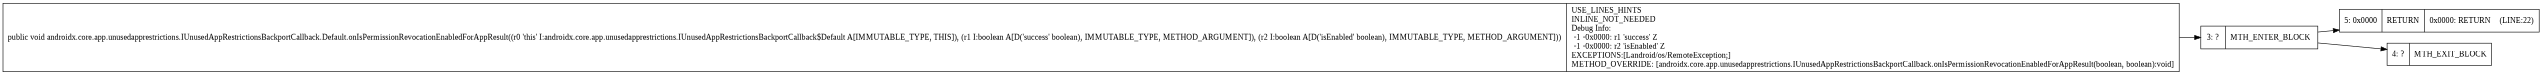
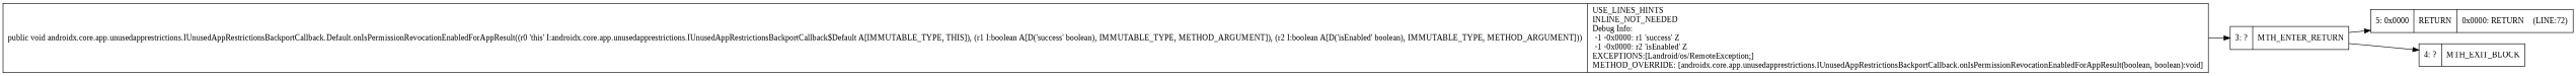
  digraph {
    fontname="Liberation Serif"
    rankdir=LR
    node [fontname="Liberation Serif" shape=record]
    edge [fontname="Liberation Serif"]
-   n1 [label="{3\:\ ?|MTH_ENTER_BLOCK\l}"]
-   n2 [label="{5\:\ 0x0000|RETURN\l|0x0000: RETURN    (LINE:22)\l}"]
+   n1 [label="{3\:\ ?|MTH_ENTER_RETURN\l}"]
+   n2 [label="{5\:\ 0x0000|RETURN\l|0x0000: RETURN    (LINE:72)\l}"]
    n3 [label="{4\:\ ?|MTH_EXIT_BLOCK\l}"]
    n4 [label="{public void androidx.core.app.unusedapprestrictions.IUnusedAppRestrictionsBackportCallback.Default.onIsPermissionRevocationEnabledForAppResult((r0 'this' I:androidx.core.app.unusedapprestrictions.IUnusedAppRestrictionsBackportCallback$Default A[IMMUTABLE_TYPE, THIS]), (r1 I:boolean A[D('success' boolean), IMMUTABLE_TYPE, METHOD_ARGUMENT]), (r2 I:boolean A[D('isEnabled' boolean), IMMUTABLE_TYPE, METHOD_ARGUMENT]))  | USE_LINES_HINTS\lINLINE_NOT_NEEDED\lDebug Info:\l  \-1 \-0x0000: r1 'success' Z\l  \-1 \-0x0000: r2 'isEnabled' Z\lEXCEPTIONS:[Landroid\/os\/RemoteException;]\lMETHOD_OVERRIDE: [androidx.core.app.unusedapprestrictions.IUnusedAppRestrictionsBackportCallback.onIsPermissionRevocationEnabledForAppResult(boolean, boolean):void]\l}"]
    n1 -> n2
    n1 -> n3
    n4 -> n1
  }
